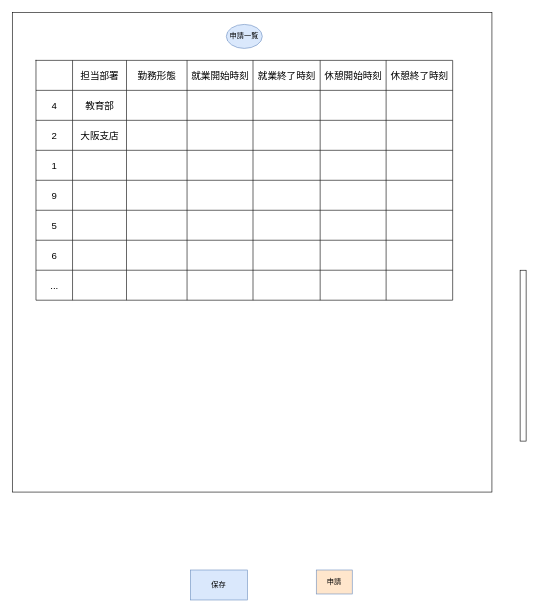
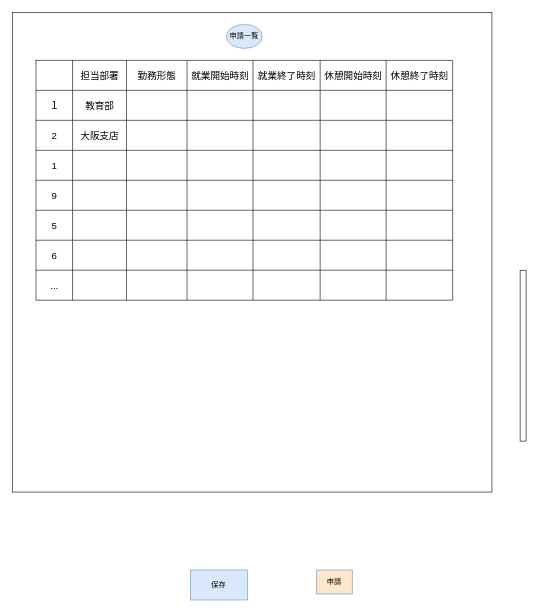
  <mxCell id="0" />
  <mxCell id="1" parent="0" />
  <mxCell id="2" value="" style="whiteSpace=wrap;html=1;aspect=fixed;" vertex="1" parent="1"><mxGeometry x="20" y="20" width="800" height="800" as="geometry" /></mxCell>
  <mxCell id="3" value="" style="shape=table;startSize=0;container=1;collapsible=0;childLayout=tableLayout;fontSize=16;" vertex="1" parent="1"><mxGeometry x="59.5" y="100" width="695" height="400" as="geometry" /></mxCell>
  <mxCell id="4" style="shape=tableRow;horizontal=0;startSize=0;swimlaneHead=0;swimlaneBody=0;strokeColor=inherit;top=0;left=0;bottom=0;right=0;collapsible=0;dropTarget=0;fillColor=none;points=[[0,0.5],[1,0.5]];portConstraint=eastwest;fontSize=16;" vertex="1" parent="3"><mxGeometry width="695" height="50" as="geometry" /></mxCell>
  <mxCell id="5" style="shape=partialRectangle;html=1;whiteSpace=wrap;connectable=0;strokeColor=inherit;overflow=hidden;fillColor=none;top=0;left=0;bottom=0;right=0;pointerEvents=1;fontSize=16;" vertex="1" parent="4"><mxGeometry width="61" height="50" as="geometry"><mxRectangle width="61" height="50" as="alternateBounds" /></mxGeometry></mxCell>
  <mxCell id="6" value="担当部署" style="shape=partialRectangle;html=1;whiteSpace=wrap;connectable=0;strokeColor=inherit;overflow=hidden;fillColor=none;top=0;left=0;bottom=0;right=0;pointerEvents=1;fontSize=16;" vertex="1" parent="4"><mxGeometry x="61" width="90" height="50" as="geometry"><mxRectangle width="90" height="50" as="alternateBounds" /></mxGeometry></mxCell>
  <mxCell id="7" value="勤務形態" style="shape=partialRectangle;html=1;whiteSpace=wrap;connectable=0;strokeColor=inherit;overflow=hidden;fillColor=none;top=0;left=0;bottom=0;right=0;pointerEvents=1;fontSize=16;" vertex="1" parent="4"><mxGeometry x="151" width="101" height="50" as="geometry"><mxRectangle width="101" height="50" as="alternateBounds" /></mxGeometry></mxCell>
  <mxCell id="8" value="就業開始時刻" style="shape=partialRectangle;html=1;whiteSpace=wrap;connectable=0;strokeColor=inherit;overflow=hidden;fillColor=none;top=0;left=0;bottom=0;right=0;pointerEvents=1;fontSize=16;" vertex="1" parent="4"><mxGeometry x="252" width="110" height="50" as="geometry"><mxRectangle width="110" height="50" as="alternateBounds" /></mxGeometry></mxCell>
  <mxCell id="9" value="就業終了時刻" style="shape=partialRectangle;html=1;whiteSpace=wrap;connectable=0;strokeColor=inherit;overflow=hidden;fillColor=none;top=0;left=0;bottom=0;right=0;pointerEvents=1;fontSize=16;" vertex="1" parent="4"><mxGeometry x="362" width="112" height="50" as="geometry"><mxRectangle width="112" height="50" as="alternateBounds" /></mxGeometry></mxCell>
  <mxCell id="10" value="休憩開始時刻" style="shape=partialRectangle;html=1;whiteSpace=wrap;connectable=0;strokeColor=inherit;overflow=hidden;fillColor=none;top=0;left=0;bottom=0;right=0;pointerEvents=1;fontSize=16;" vertex="1" parent="4"><mxGeometry x="474" width="110" height="50" as="geometry"><mxRectangle width="110" height="50" as="alternateBounds" /></mxGeometry></mxCell>
  <mxCell id="11" value="休憩終了時刻" style="shape=partialRectangle;html=1;whiteSpace=wrap;connectable=0;strokeColor=inherit;overflow=hidden;fillColor=none;top=0;left=0;bottom=0;right=0;pointerEvents=1;fontSize=16;" vertex="1" parent="4"><mxGeometry x="584" width="111" height="50" as="geometry"><mxRectangle width="111" height="50" as="alternateBounds" /></mxGeometry></mxCell>
  <mxCell id="12" value="" style="shape=tableRow;horizontal=0;startSize=0;swimlaneHead=0;swimlaneBody=0;strokeColor=inherit;top=0;left=0;bottom=0;right=0;collapsible=0;dropTarget=0;fillColor=none;points=[[0,0.5],[1,0.5]];portConstraint=eastwest;fontSize=16;" vertex="1" parent="3"><mxGeometry y="50" width="695" height="50" as="geometry" /></mxCell>
- <mxCell id="13" value="4" style="shape=partialRectangle;html=1;whiteSpace=wrap;connectable=0;strokeColor=inherit;overflow=hidden;fillColor=none;top=0;left=0;bottom=0;right=0;pointerEvents=1;fontSize=16;" vertex="1" parent="12"><mxGeometry width="61" height="50" as="geometry"><mxRectangle width="61" height="50" as="alternateBounds" /></mxGeometry></mxCell>
+ <mxCell id="13" value="１" style="shape=partialRectangle;html=1;whiteSpace=wrap;connectable=0;strokeColor=inherit;overflow=hidden;fillColor=none;top=0;left=0;bottom=0;right=0;pointerEvents=1;fontSize=16;" vertex="1" parent="12"><mxGeometry width="61" height="50" as="geometry"><mxRectangle width="61" height="50" as="alternateBounds" /></mxGeometry></mxCell>
  <mxCell id="14" value="教育部" style="shape=partialRectangle;html=1;whiteSpace=wrap;connectable=0;strokeColor=inherit;overflow=hidden;fillColor=none;top=0;left=0;bottom=0;right=0;pointerEvents=1;fontSize=16;" vertex="1" parent="12"><mxGeometry x="61" width="90" height="50" as="geometry"><mxRectangle width="90" height="50" as="alternateBounds" /></mxGeometry></mxCell>
  <mxCell id="15" value="" style="shape=partialRectangle;html=1;whiteSpace=wrap;connectable=0;strokeColor=inherit;overflow=hidden;fillColor=none;top=0;left=0;bottom=0;right=0;pointerEvents=1;fontSize=16;" vertex="1" parent="12"><mxGeometry x="151" width="101" height="50" as="geometry"><mxRectangle width="101" height="50" as="alternateBounds" /></mxGeometry></mxCell>
  <mxCell id="16" value="" style="shape=partialRectangle;html=1;whiteSpace=wrap;connectable=0;strokeColor=inherit;overflow=hidden;fillColor=none;top=0;left=0;bottom=0;right=0;pointerEvents=1;fontSize=16;" vertex="1" parent="12"><mxGeometry x="252" width="110" height="50" as="geometry"><mxRectangle width="110" height="50" as="alternateBounds" /></mxGeometry></mxCell>
  <mxCell id="17" style="shape=partialRectangle;html=1;whiteSpace=wrap;connectable=0;strokeColor=inherit;overflow=hidden;fillColor=none;top=0;left=0;bottom=0;right=0;pointerEvents=1;fontSize=16;" vertex="1" parent="12"><mxGeometry x="362" width="112" height="50" as="geometry"><mxRectangle width="112" height="50" as="alternateBounds" /></mxGeometry></mxCell>
  <mxCell id="18" style="shape=partialRectangle;html=1;whiteSpace=wrap;connectable=0;strokeColor=inherit;overflow=hidden;fillColor=none;top=0;left=0;bottom=0;right=0;pointerEvents=1;fontSize=16;" vertex="1" parent="12"><mxGeometry x="474" width="110" height="50" as="geometry"><mxRectangle width="110" height="50" as="alternateBounds" /></mxGeometry></mxCell>
  <mxCell id="19" style="shape=partialRectangle;html=1;whiteSpace=wrap;connectable=0;strokeColor=inherit;overflow=hidden;fillColor=none;top=0;left=0;bottom=0;right=0;pointerEvents=1;fontSize=16;" vertex="1" parent="12"><mxGeometry x="584" width="111" height="50" as="geometry"><mxRectangle width="111" height="50" as="alternateBounds" /></mxGeometry></mxCell>
  <mxCell id="20" value="" style="shape=tableRow;horizontal=0;startSize=0;swimlaneHead=0;swimlaneBody=0;strokeColor=inherit;top=0;left=0;bottom=0;right=0;collapsible=0;dropTarget=0;fillColor=none;points=[[0,0.5],[1,0.5]];portConstraint=eastwest;fontSize=16;" vertex="1" parent="3"><mxGeometry y="100" width="695" height="50" as="geometry" /></mxCell>
  <mxCell id="21" value="2" style="shape=partialRectangle;html=1;whiteSpace=wrap;connectable=0;strokeColor=inherit;overflow=hidden;fillColor=none;top=0;left=0;bottom=0;right=0;pointerEvents=1;fontSize=16;" vertex="1" parent="20"><mxGeometry width="61" height="50" as="geometry"><mxRectangle width="61" height="50" as="alternateBounds" /></mxGeometry></mxCell>
  <mxCell id="22" value="大阪支店" style="shape=partialRectangle;html=1;whiteSpace=wrap;connectable=0;strokeColor=inherit;overflow=hidden;fillColor=none;top=0;left=0;bottom=0;right=0;pointerEvents=1;fontSize=16;" vertex="1" parent="20"><mxGeometry x="61" width="90" height="50" as="geometry"><mxRectangle width="90" height="50" as="alternateBounds" /></mxGeometry></mxCell>
  <mxCell id="23" value="" style="shape=partialRectangle;html=1;whiteSpace=wrap;connectable=0;strokeColor=inherit;overflow=hidden;fillColor=none;top=0;left=0;bottom=0;right=0;pointerEvents=1;fontSize=16;" vertex="1" parent="20"><mxGeometry x="151" width="101" height="50" as="geometry"><mxRectangle width="101" height="50" as="alternateBounds" /></mxGeometry></mxCell>
  <mxCell id="24" style="shape=partialRectangle;html=1;whiteSpace=wrap;connectable=0;strokeColor=inherit;overflow=hidden;fillColor=none;top=0;left=0;bottom=0;right=0;pointerEvents=1;fontSize=16;" vertex="1" parent="20"><mxGeometry x="252" width="110" height="50" as="geometry"><mxRectangle width="110" height="50" as="alternateBounds" /></mxGeometry></mxCell>
  <mxCell id="25" style="shape=partialRectangle;html=1;whiteSpace=wrap;connectable=0;strokeColor=inherit;overflow=hidden;fillColor=none;top=0;left=0;bottom=0;right=0;pointerEvents=1;fontSize=16;" vertex="1" parent="20"><mxGeometry x="362" width="112" height="50" as="geometry"><mxRectangle width="112" height="50" as="alternateBounds" /></mxGeometry></mxCell>
  <mxCell id="26" style="shape=partialRectangle;html=1;whiteSpace=wrap;connectable=0;strokeColor=inherit;overflow=hidden;fillColor=none;top=0;left=0;bottom=0;right=0;pointerEvents=1;fontSize=16;" vertex="1" parent="20"><mxGeometry x="474" width="110" height="50" as="geometry"><mxRectangle width="110" height="50" as="alternateBounds" /></mxGeometry></mxCell>
  <mxCell id="27" style="shape=partialRectangle;html=1;whiteSpace=wrap;connectable=0;strokeColor=inherit;overflow=hidden;fillColor=none;top=0;left=0;bottom=0;right=0;pointerEvents=1;fontSize=16;" vertex="1" parent="20"><mxGeometry x="584" width="111" height="50" as="geometry"><mxRectangle width="111" height="50" as="alternateBounds" /></mxGeometry></mxCell>
  <mxCell id="28" value="" style="shape=tableRow;horizontal=0;startSize=0;swimlaneHead=0;swimlaneBody=0;strokeColor=inherit;top=0;left=0;bottom=0;right=0;collapsible=0;dropTarget=0;fillColor=none;points=[[0,0.5],[1,0.5]];portConstraint=eastwest;fontSize=16;" vertex="1" parent="3"><mxGeometry y="150" width="695" height="50" as="geometry" /></mxCell>
  <mxCell id="29" value="1" style="shape=partialRectangle;html=1;whiteSpace=wrap;connectable=0;strokeColor=inherit;overflow=hidden;fillColor=none;top=0;left=0;bottom=0;right=0;pointerEvents=1;fontSize=16;" vertex="1" parent="28"><mxGeometry width="61" height="50" as="geometry"><mxRectangle width="61" height="50" as="alternateBounds" /></mxGeometry></mxCell>
  <mxCell id="30" value="" style="shape=partialRectangle;html=1;whiteSpace=wrap;connectable=0;strokeColor=inherit;overflow=hidden;fillColor=none;top=0;left=0;bottom=0;right=0;pointerEvents=1;fontSize=16;" vertex="1" parent="28"><mxGeometry x="61" width="90" height="50" as="geometry"><mxRectangle width="90" height="50" as="alternateBounds" /></mxGeometry></mxCell>
  <mxCell id="31" value="" style="shape=partialRectangle;html=1;whiteSpace=wrap;connectable=0;strokeColor=inherit;overflow=hidden;fillColor=none;top=0;left=0;bottom=0;right=0;pointerEvents=1;fontSize=16;" vertex="1" parent="28"><mxGeometry x="151" width="101" height="50" as="geometry"><mxRectangle width="101" height="50" as="alternateBounds" /></mxGeometry></mxCell>
  <mxCell id="32" style="shape=partialRectangle;html=1;whiteSpace=wrap;connectable=0;strokeColor=inherit;overflow=hidden;fillColor=none;top=0;left=0;bottom=0;right=0;pointerEvents=1;fontSize=16;" vertex="1" parent="28"><mxGeometry x="252" width="110" height="50" as="geometry"><mxRectangle width="110" height="50" as="alternateBounds" /></mxGeometry></mxCell>
  <mxCell id="33" style="shape=partialRectangle;html=1;whiteSpace=wrap;connectable=0;strokeColor=inherit;overflow=hidden;fillColor=none;top=0;left=0;bottom=0;right=0;pointerEvents=1;fontSize=16;" vertex="1" parent="28"><mxGeometry x="362" width="112" height="50" as="geometry"><mxRectangle width="112" height="50" as="alternateBounds" /></mxGeometry></mxCell>
  <mxCell id="34" style="shape=partialRectangle;html=1;whiteSpace=wrap;connectable=0;strokeColor=inherit;overflow=hidden;fillColor=none;top=0;left=0;bottom=0;right=0;pointerEvents=1;fontSize=16;" vertex="1" parent="28"><mxGeometry x="474" width="110" height="50" as="geometry"><mxRectangle width="110" height="50" as="alternateBounds" /></mxGeometry></mxCell>
  <mxCell id="35" style="shape=partialRectangle;html=1;whiteSpace=wrap;connectable=0;strokeColor=inherit;overflow=hidden;fillColor=none;top=0;left=0;bottom=0;right=0;pointerEvents=1;fontSize=16;" vertex="1" parent="28"><mxGeometry x="584" width="111" height="50" as="geometry"><mxRectangle width="111" height="50" as="alternateBounds" /></mxGeometry></mxCell>
  <mxCell id="36" style="shape=tableRow;horizontal=0;startSize=0;swimlaneHead=0;swimlaneBody=0;strokeColor=inherit;top=0;left=0;bottom=0;right=0;collapsible=0;dropTarget=0;fillColor=none;points=[[0,0.5],[1,0.5]];portConstraint=eastwest;fontSize=16;" vertex="1" parent="3"><mxGeometry y="200" width="695" height="50" as="geometry" /></mxCell>
  <mxCell id="37" value="9" style="shape=partialRectangle;html=1;whiteSpace=wrap;connectable=0;strokeColor=inherit;overflow=hidden;fillColor=none;top=0;left=0;bottom=0;right=0;pointerEvents=1;fontSize=16;" vertex="1" parent="36"><mxGeometry width="61" height="50" as="geometry"><mxRectangle width="61" height="50" as="alternateBounds" /></mxGeometry></mxCell>
  <mxCell id="38" style="shape=partialRectangle;html=1;whiteSpace=wrap;connectable=0;strokeColor=inherit;overflow=hidden;fillColor=none;top=0;left=0;bottom=0;right=0;pointerEvents=1;fontSize=16;" vertex="1" parent="36"><mxGeometry x="61" width="90" height="50" as="geometry"><mxRectangle width="90" height="50" as="alternateBounds" /></mxGeometry></mxCell>
  <mxCell id="39" style="shape=partialRectangle;html=1;whiteSpace=wrap;connectable=0;strokeColor=inherit;overflow=hidden;fillColor=none;top=0;left=0;bottom=0;right=0;pointerEvents=1;fontSize=16;" vertex="1" parent="36"><mxGeometry x="151" width="101" height="50" as="geometry"><mxRectangle width="101" height="50" as="alternateBounds" /></mxGeometry></mxCell>
  <mxCell id="40" style="shape=partialRectangle;html=1;whiteSpace=wrap;connectable=0;strokeColor=inherit;overflow=hidden;fillColor=none;top=0;left=0;bottom=0;right=0;pointerEvents=1;fontSize=16;" vertex="1" parent="36"><mxGeometry x="252" width="110" height="50" as="geometry"><mxRectangle width="110" height="50" as="alternateBounds" /></mxGeometry></mxCell>
  <mxCell id="41" style="shape=partialRectangle;html=1;whiteSpace=wrap;connectable=0;strokeColor=inherit;overflow=hidden;fillColor=none;top=0;left=0;bottom=0;right=0;pointerEvents=1;fontSize=16;" vertex="1" parent="36"><mxGeometry x="362" width="112" height="50" as="geometry"><mxRectangle width="112" height="50" as="alternateBounds" /></mxGeometry></mxCell>
  <mxCell id="42" style="shape=partialRectangle;html=1;whiteSpace=wrap;connectable=0;strokeColor=inherit;overflow=hidden;fillColor=none;top=0;left=0;bottom=0;right=0;pointerEvents=1;fontSize=16;" vertex="1" parent="36"><mxGeometry x="474" width="110" height="50" as="geometry"><mxRectangle width="110" height="50" as="alternateBounds" /></mxGeometry></mxCell>
  <mxCell id="43" style="shape=partialRectangle;html=1;whiteSpace=wrap;connectable=0;strokeColor=inherit;overflow=hidden;fillColor=none;top=0;left=0;bottom=0;right=0;pointerEvents=1;fontSize=16;" vertex="1" parent="36"><mxGeometry x="584" width="111" height="50" as="geometry"><mxRectangle width="111" height="50" as="alternateBounds" /></mxGeometry></mxCell>
  <mxCell id="44" style="shape=tableRow;horizontal=0;startSize=0;swimlaneHead=0;swimlaneBody=0;strokeColor=inherit;top=0;left=0;bottom=0;right=0;collapsible=0;dropTarget=0;fillColor=none;points=[[0,0.5],[1,0.5]];portConstraint=eastwest;fontSize=16;" vertex="1" parent="3"><mxGeometry y="250" width="695" height="50" as="geometry" /></mxCell>
  <mxCell id="45" value="5" style="shape=partialRectangle;html=1;whiteSpace=wrap;connectable=0;strokeColor=inherit;overflow=hidden;fillColor=none;top=0;left=0;bottom=0;right=0;pointerEvents=1;fontSize=16;" vertex="1" parent="44"><mxGeometry width="61" height="50" as="geometry"><mxRectangle width="61" height="50" as="alternateBounds" /></mxGeometry></mxCell>
  <mxCell id="46" style="shape=partialRectangle;html=1;whiteSpace=wrap;connectable=0;strokeColor=inherit;overflow=hidden;fillColor=none;top=0;left=0;bottom=0;right=0;pointerEvents=1;fontSize=16;" vertex="1" parent="44"><mxGeometry x="61" width="90" height="50" as="geometry"><mxRectangle width="90" height="50" as="alternateBounds" /></mxGeometry></mxCell>
  <mxCell id="47" style="shape=partialRectangle;html=1;whiteSpace=wrap;connectable=0;strokeColor=inherit;overflow=hidden;fillColor=none;top=0;left=0;bottom=0;right=0;pointerEvents=1;fontSize=16;" vertex="1" parent="44"><mxGeometry x="151" width="101" height="50" as="geometry"><mxRectangle width="101" height="50" as="alternateBounds" /></mxGeometry></mxCell>
  <mxCell id="48" style="shape=partialRectangle;html=1;whiteSpace=wrap;connectable=0;strokeColor=inherit;overflow=hidden;fillColor=none;top=0;left=0;bottom=0;right=0;pointerEvents=1;fontSize=16;" vertex="1" parent="44"><mxGeometry x="252" width="110" height="50" as="geometry"><mxRectangle width="110" height="50" as="alternateBounds" /></mxGeometry></mxCell>
  <mxCell id="49" style="shape=partialRectangle;html=1;whiteSpace=wrap;connectable=0;strokeColor=inherit;overflow=hidden;fillColor=none;top=0;left=0;bottom=0;right=0;pointerEvents=1;fontSize=16;" vertex="1" parent="44"><mxGeometry x="362" width="112" height="50" as="geometry"><mxRectangle width="112" height="50" as="alternateBounds" /></mxGeometry></mxCell>
  <mxCell id="50" style="shape=partialRectangle;html=1;whiteSpace=wrap;connectable=0;strokeColor=inherit;overflow=hidden;fillColor=none;top=0;left=0;bottom=0;right=0;pointerEvents=1;fontSize=16;" vertex="1" parent="44"><mxGeometry x="474" width="110" height="50" as="geometry"><mxRectangle width="110" height="50" as="alternateBounds" /></mxGeometry></mxCell>
  <mxCell id="51" style="shape=partialRectangle;html=1;whiteSpace=wrap;connectable=0;strokeColor=inherit;overflow=hidden;fillColor=none;top=0;left=0;bottom=0;right=0;pointerEvents=1;fontSize=16;" vertex="1" parent="44"><mxGeometry x="584" width="111" height="50" as="geometry"><mxRectangle width="111" height="50" as="alternateBounds" /></mxGeometry></mxCell>
  <mxCell id="52" style="shape=tableRow;horizontal=0;startSize=0;swimlaneHead=0;swimlaneBody=0;strokeColor=inherit;top=0;left=0;bottom=0;right=0;collapsible=0;dropTarget=0;fillColor=none;points=[[0,0.5],[1,0.5]];portConstraint=eastwest;fontSize=16;" vertex="1" parent="3"><mxGeometry y="300" width="695" height="50" as="geometry" /></mxCell>
  <mxCell id="53" value="6" style="shape=partialRectangle;html=1;whiteSpace=wrap;connectable=0;strokeColor=inherit;overflow=hidden;fillColor=none;top=0;left=0;bottom=0;right=0;pointerEvents=1;fontSize=16;" vertex="1" parent="52"><mxGeometry width="61" height="50" as="geometry"><mxRectangle width="61" height="50" as="alternateBounds" /></mxGeometry></mxCell>
  <mxCell id="54" style="shape=partialRectangle;html=1;whiteSpace=wrap;connectable=0;strokeColor=inherit;overflow=hidden;fillColor=none;top=0;left=0;bottom=0;right=0;pointerEvents=1;fontSize=16;" vertex="1" parent="52"><mxGeometry x="61" width="90" height="50" as="geometry"><mxRectangle width="90" height="50" as="alternateBounds" /></mxGeometry></mxCell>
  <mxCell id="55" style="shape=partialRectangle;html=1;whiteSpace=wrap;connectable=0;strokeColor=inherit;overflow=hidden;fillColor=none;top=0;left=0;bottom=0;right=0;pointerEvents=1;fontSize=16;" vertex="1" parent="52"><mxGeometry x="151" width="101" height="50" as="geometry"><mxRectangle width="101" height="50" as="alternateBounds" /></mxGeometry></mxCell>
  <mxCell id="56" style="shape=partialRectangle;html=1;whiteSpace=wrap;connectable=0;strokeColor=inherit;overflow=hidden;fillColor=none;top=0;left=0;bottom=0;right=0;pointerEvents=1;fontSize=16;" vertex="1" parent="52"><mxGeometry x="252" width="110" height="50" as="geometry"><mxRectangle width="110" height="50" as="alternateBounds" /></mxGeometry></mxCell>
  <mxCell id="57" style="shape=partialRectangle;html=1;whiteSpace=wrap;connectable=0;strokeColor=inherit;overflow=hidden;fillColor=none;top=0;left=0;bottom=0;right=0;pointerEvents=1;fontSize=16;" vertex="1" parent="52"><mxGeometry x="362" width="112" height="50" as="geometry"><mxRectangle width="112" height="50" as="alternateBounds" /></mxGeometry></mxCell>
  <mxCell id="58" style="shape=partialRectangle;html=1;whiteSpace=wrap;connectable=0;strokeColor=inherit;overflow=hidden;fillColor=none;top=0;left=0;bottom=0;right=0;pointerEvents=1;fontSize=16;" vertex="1" parent="52"><mxGeometry x="474" width="110" height="50" as="geometry"><mxRectangle width="110" height="50" as="alternateBounds" /></mxGeometry></mxCell>
  <mxCell id="59" style="shape=partialRectangle;html=1;whiteSpace=wrap;connectable=0;strokeColor=inherit;overflow=hidden;fillColor=none;top=0;left=0;bottom=0;right=0;pointerEvents=1;fontSize=16;" vertex="1" parent="52"><mxGeometry x="584" width="111" height="50" as="geometry"><mxRectangle width="111" height="50" as="alternateBounds" /></mxGeometry></mxCell>
  <mxCell id="60" style="shape=tableRow;horizontal=0;startSize=0;swimlaneHead=0;swimlaneBody=0;strokeColor=inherit;top=0;left=0;bottom=0;right=0;collapsible=0;dropTarget=0;fillColor=none;points=[[0,0.5],[1,0.5]];portConstraint=eastwest;fontSize=16;" vertex="1" parent="3"><mxGeometry y="350" width="695" height="50" as="geometry" /></mxCell>
  <mxCell id="61" value="..." style="shape=partialRectangle;html=1;whiteSpace=wrap;connectable=0;strokeColor=inherit;overflow=hidden;fillColor=none;top=0;left=0;bottom=0;right=0;pointerEvents=1;fontSize=16;" vertex="1" parent="60"><mxGeometry width="61" height="50" as="geometry"><mxRectangle width="61" height="50" as="alternateBounds" /></mxGeometry></mxCell>
  <mxCell id="62" style="shape=partialRectangle;html=1;whiteSpace=wrap;connectable=0;strokeColor=inherit;overflow=hidden;fillColor=none;top=0;left=0;bottom=0;right=0;pointerEvents=1;fontSize=16;" vertex="1" parent="60"><mxGeometry x="61" width="90" height="50" as="geometry"><mxRectangle width="90" height="50" as="alternateBounds" /></mxGeometry></mxCell>
  <mxCell id="63" style="shape=partialRectangle;html=1;whiteSpace=wrap;connectable=0;strokeColor=inherit;overflow=hidden;fillColor=none;top=0;left=0;bottom=0;right=0;pointerEvents=1;fontSize=16;" vertex="1" parent="60"><mxGeometry x="151" width="101" height="50" as="geometry"><mxRectangle width="101" height="50" as="alternateBounds" /></mxGeometry></mxCell>
  <mxCell id="64" style="shape=partialRectangle;html=1;whiteSpace=wrap;connectable=0;strokeColor=inherit;overflow=hidden;fillColor=none;top=0;left=0;bottom=0;right=0;pointerEvents=1;fontSize=16;" vertex="1" parent="60"><mxGeometry x="252" width="110" height="50" as="geometry"><mxRectangle width="110" height="50" as="alternateBounds" /></mxGeometry></mxCell>
  <mxCell id="65" style="shape=partialRectangle;html=1;whiteSpace=wrap;connectable=0;strokeColor=inherit;overflow=hidden;fillColor=none;top=0;left=0;bottom=0;right=0;pointerEvents=1;fontSize=16;" vertex="1" parent="60"><mxGeometry x="362" width="112" height="50" as="geometry"><mxRectangle width="112" height="50" as="alternateBounds" /></mxGeometry></mxCell>
  <mxCell id="66" style="shape=partialRectangle;html=1;whiteSpace=wrap;connectable=0;strokeColor=inherit;overflow=hidden;fillColor=none;top=0;left=0;bottom=0;right=0;pointerEvents=1;fontSize=16;" vertex="1" parent="60"><mxGeometry x="474" width="110" height="50" as="geometry"><mxRectangle width="110" height="50" as="alternateBounds" /></mxGeometry></mxCell>
  <mxCell id="67" style="shape=partialRectangle;html=1;whiteSpace=wrap;connectable=0;strokeColor=inherit;overflow=hidden;fillColor=none;top=0;left=0;bottom=0;right=0;pointerEvents=1;fontSize=16;" vertex="1" parent="60"><mxGeometry x="584" width="111" height="50" as="geometry"><mxRectangle width="111" height="50" as="alternateBounds" /></mxGeometry></mxCell>
  <mxCell id="68" value="保存" style="rounded=0;whiteSpace=wrap;html=1;fillColor=#dae8fc;strokeColor=#6c8ebf;" vertex="1" parent="1"><mxGeometry x="317" y="950" width="95" height="50" as="geometry" /></mxCell>
  <mxCell id="69" value="申請" style="rounded=0;whiteSpace=wrap;html=1;fillColor=#ffe6cc;strokeColor=#6c8ebf;" vertex="1" parent="1"><mxGeometry x="527" y="950" width="60" height="40" as="geometry" /></mxCell>
  <mxCell id="70" value="申請一覧" style="ellipse;whiteSpace=wrap;html=1;fillColor=#dae8fc;strokeColor=#6c8ebf;" vertex="1" parent="1"><mxGeometry x="377" y="40" width="60" height="40" as="geometry" /></mxCell>
  <mxCell id="71" value="" style="rounded=0;whiteSpace=wrap;html=1;" vertex="1" parent="1"><mxGeometry x="867" y="450" width="10" height="285" as="geometry" /></mxCell>
